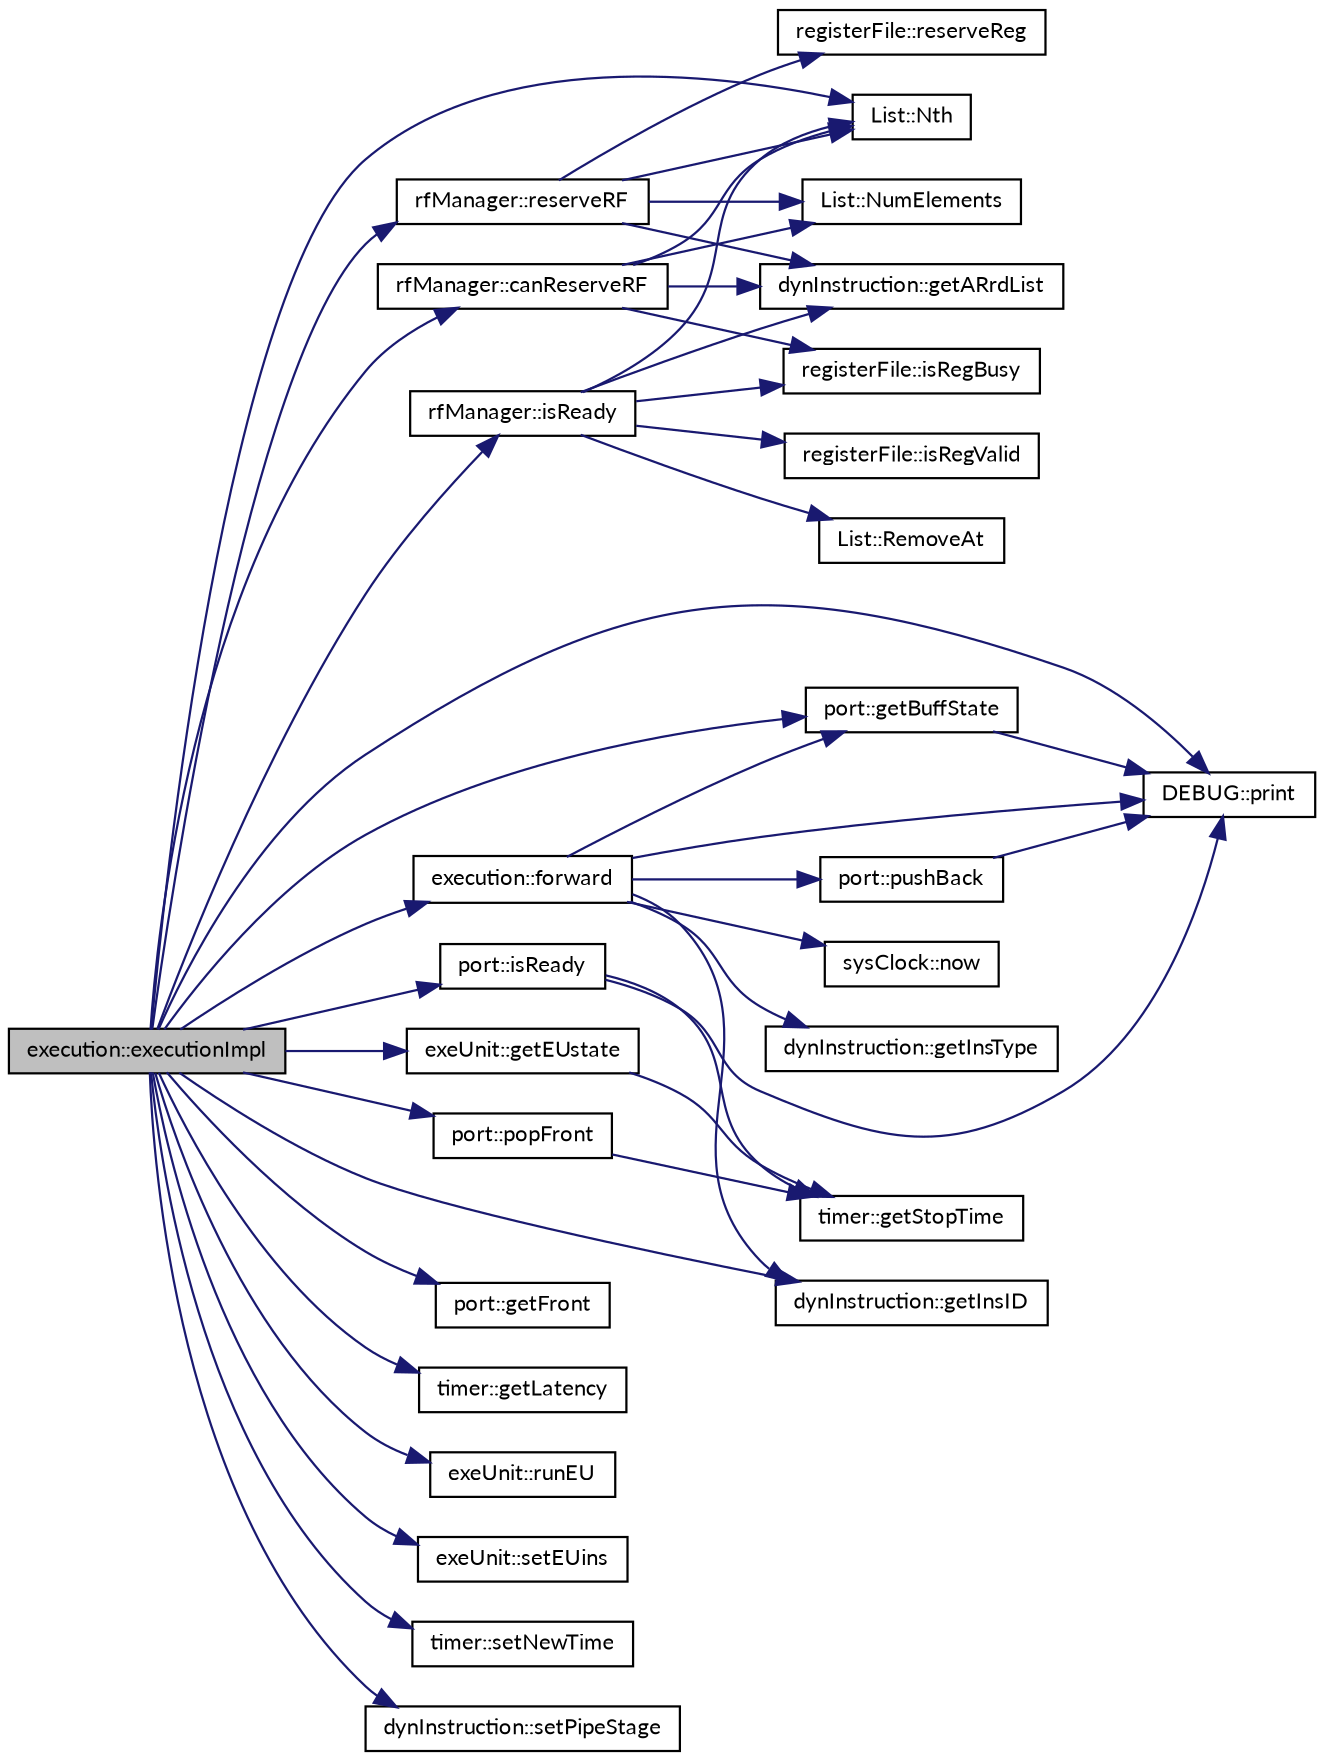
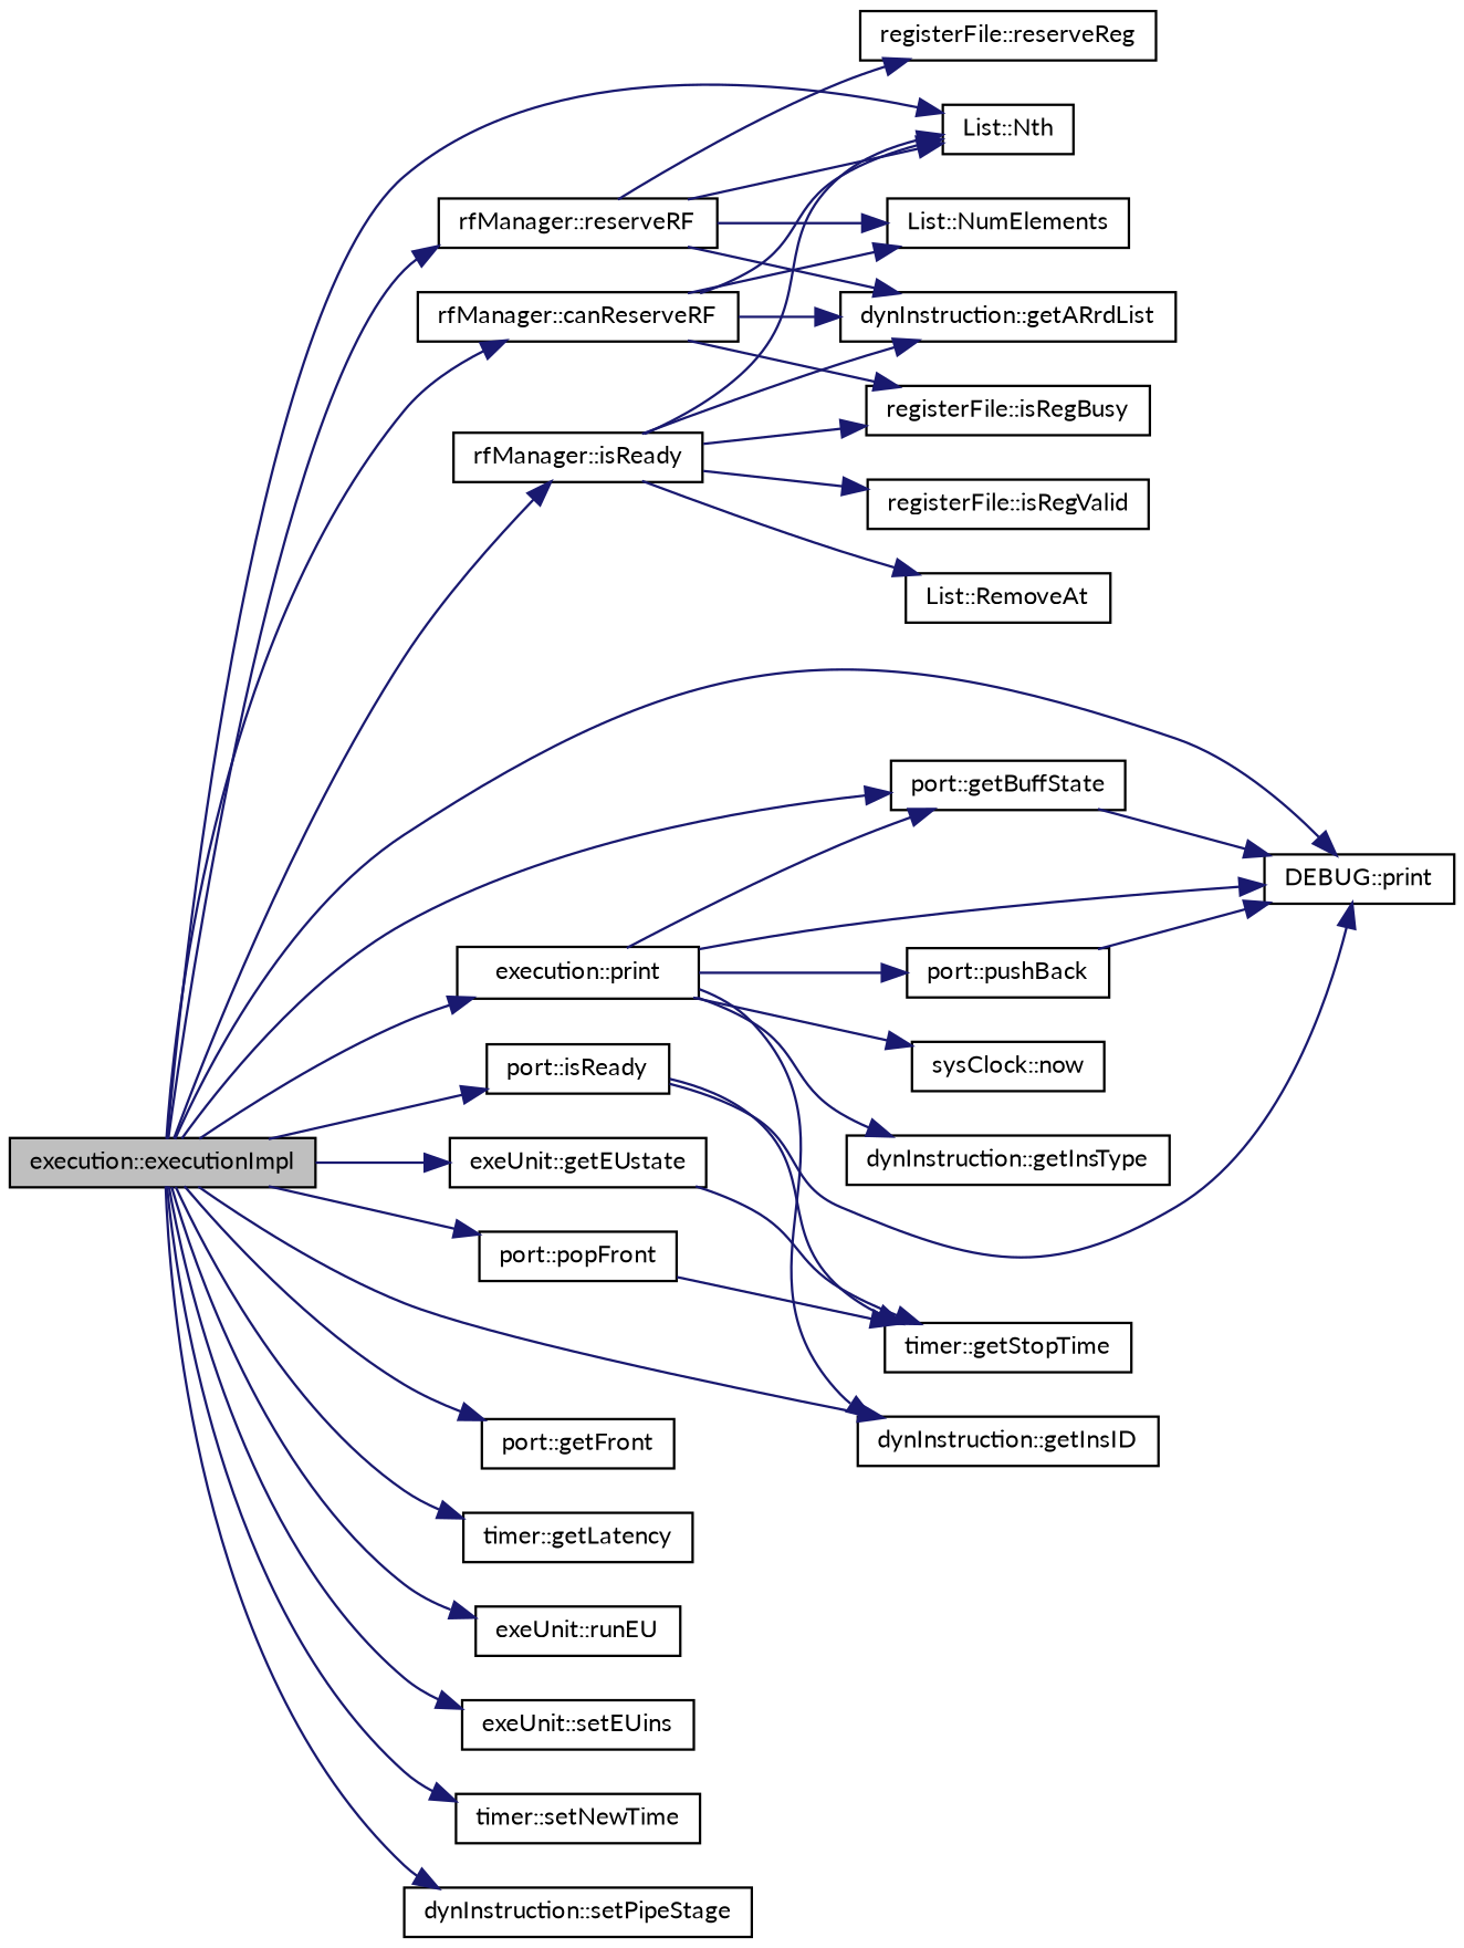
  digraph {
    fontname=Lato
    rankdir=LR
    node [color=black fillcolor=white fontname=Lato fontsize=10 shape=record style=filled]
    edge [color=midnightblue fontname=Lato fontsize=10 labelfontname=Helvetica labelfontsize=10 style=solid]
    n1 [fillcolor=grey75 fontcolor=black height=0.2 label="execution::executionImpl" width=0.4]
    n2 [height=0.2 label="rfManager::canReserveRF" width=0.4]
    n3 [height=0.2 label="List::Nth" width=0.4]
-   n4 [height=0.2 label="execution::forward" width=0.4]
+   n4 [height=0.2 label="execution::print" width=0.4]
    n5 [height=0.2 label="port::getBuffState" width=0.4]
    n6 [height=0.2 label="DEBUG::print" width=0.4]
    n7 [height=0.2 label="dynInstruction::getInsID" width=0.4]
    n8 [height=0.2 label="exeUnit::getEUstate" width=0.4]
    n9 [height=0.2 label="port::getFront" width=0.4]
    n10 [height=0.2 label="timer::getLatency" width=0.4]
    n11 [height=0.2 label="rfManager::isReady" width=0.4]
    n12 [height=0.2 label="port::isReady" width=0.4]
    n13 [height=0.2 label="port::popFront" width=0.4]
    n14 [height=0.2 label="rfManager::reserveRF" width=0.4]
    n15 [height=0.2 label="exeUnit::runEU" width=0.4]
    n16 [height=0.2 label="exeUnit::setEUins" width=0.4]
    n17 [height=0.2 label="timer::setNewTime" width=0.4]
    n18 [height=0.2 label="dynInstruction::setPipeStage" width=0.4]
    n19 [height=0.2 label="dynInstruction::getARrdList" width=0.4]
    n20 [height=0.2 label="registerFile::isRegBusy" width=0.4]
    n21 [height=0.2 label="List::NumElements" width=0.4]
    n22 [height=0.2 label="sysClock::now" width=0.4]
    n23 [height=0.2 label="dynInstruction::getInsType" width=0.4]
    n24 [height=0.2 label="port::pushBack" width=0.4]
    n25 [height=0.2 label="timer::getStopTime" width=0.4]
    n26 [height=0.2 label="registerFile::isRegValid" width=0.4]
    n27 [height=0.2 label="List::RemoveAt" width=0.4]
    n28 [height=0.2 label="registerFile::reserveReg" width=0.4]
    n1 -> n2
    n1 -> n3
    n1 -> n4
    n1 -> n5
    n1 -> n6
    n1 -> n7
    n1 -> n8
    n1 -> n9
    n1 -> n10
    n1 -> n11
    n1 -> n12
    n1 -> n13
    n1 -> n14
    n1 -> n15
    n1 -> n16
    n1 -> n17
    n1 -> n18
    n2 -> n3
    n2 -> n19
    n2 -> n20
    n2 -> n21
    n4 -> n5
    n4 -> n6
    n4 -> n7
    n4 -> n22
    n4 -> n23
    n4 -> n24
    n5 -> n6
    n8 -> n25
    n11 -> n3
    n11 -> n19
    n11 -> n20
    n11 -> n26
    n11 -> n27
    n12 -> n6
    n12 -> n25
    n13 -> n25
    n14 -> n3
    n14 -> n19
    n14 -> n21
    n14 -> n28
    n24 -> n6
  }
